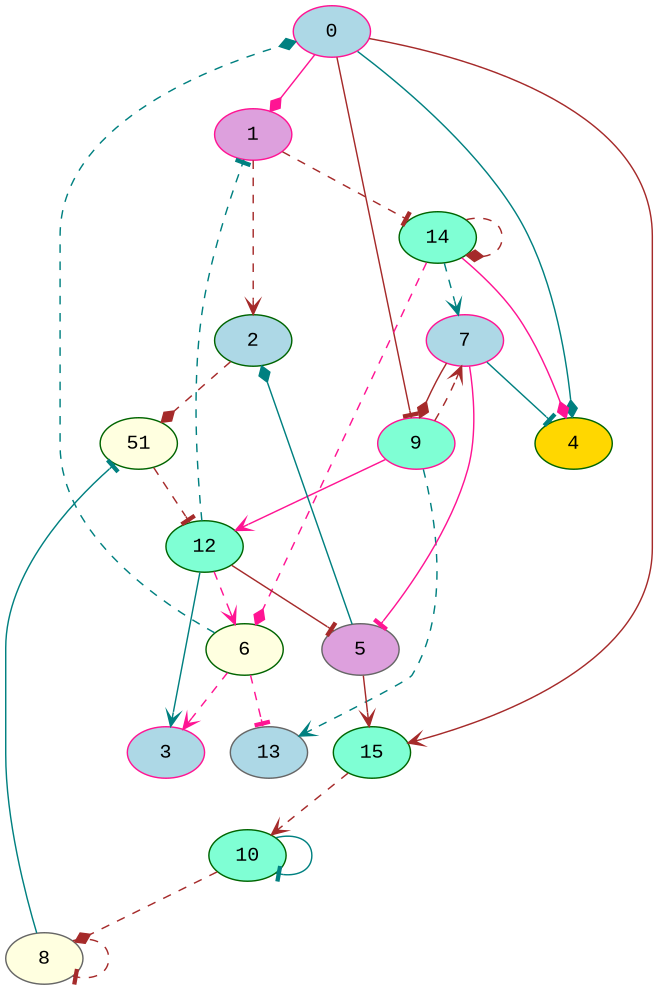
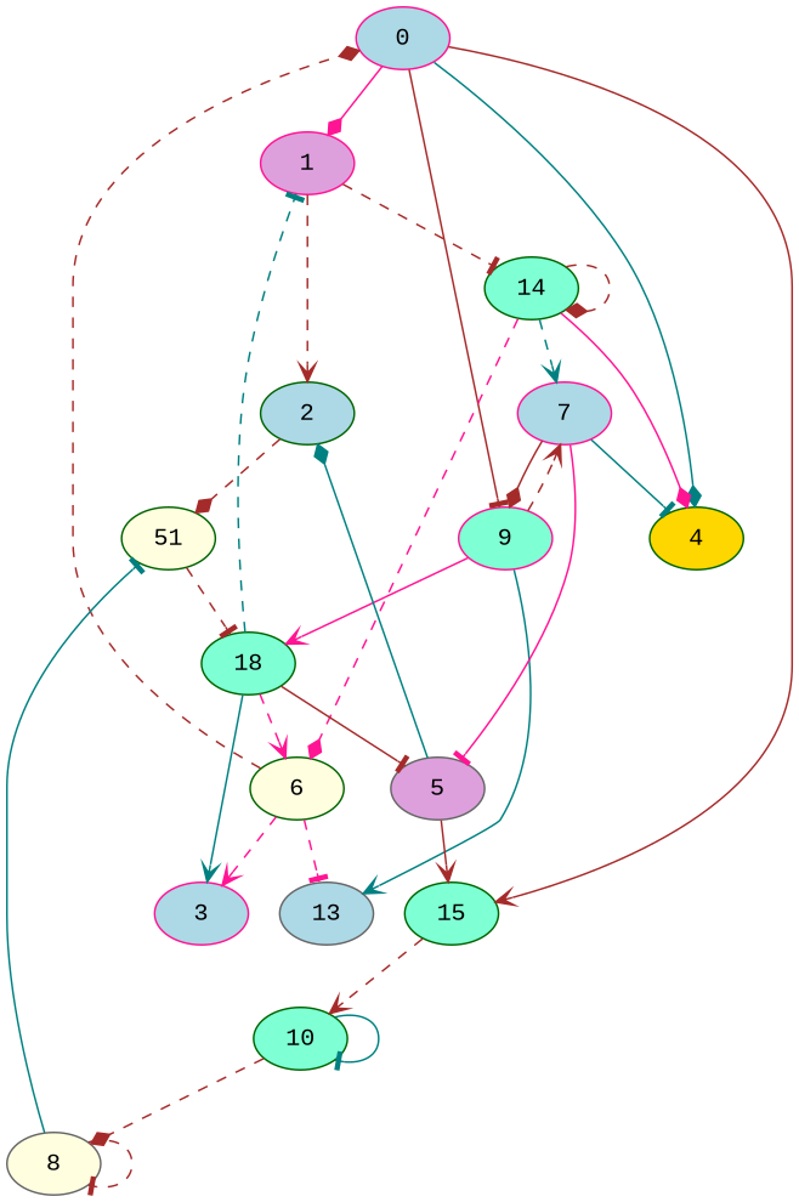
  digraph {
    fontname="Liberation Mono"
    node [color=darkgreen fillcolor=lightblue fontname="Liberation Mono" style=filled]
    edge [arrowhead=tee color=brown fontname="Liberation Mono" style=solid]
    0 [color=deeppink]
    1 [color=deeppink fillcolor=plum]
    4 [fillcolor=gold]
    9 [color=deeppink fillcolor=aquamarine]
    15 [fillcolor=aquamarine]
    2
    14 [fillcolor=aquamarine]
    13 [color=gray40]
    7 [color=deeppink]
-   12 [fillcolor=aquamarine]
+   12 [fillcolor=aquamarine label=18]
    10 [fillcolor=aquamarine]
    n12 [fillcolor=lightyellow label=51]
    6 [fillcolor=lightyellow]
    5 [color=gray40 fillcolor=plum]
    3 [color=deeppink]
    8 [color=gray40 fillcolor=lightyellow]
    0 -> 1 [arrowhead=diamond color=deeppink]
    0 -> 4 [arrowhead=diamond color=teal]
    0 -> 9
    0 -> 15 [arrowhead=vee]
    1 -> 2 [arrowhead=vee style=dashed]
    1 -> 14 [style=dashed]
-   9 -> 13 [arrowhead=vee color=teal style=dashed]
+   9 -> 13 [arrowhead=vee color=teal]
    9 -> 7 [arrowhead=vee style=dashed]
    9 -> 12 [arrowhead=vee color=deeppink]
    15 -> 10 [arrowhead=vee style=dashed]
    2 -> n12 [arrowhead=diamond style=dashed]
    14 -> 4 [arrowhead=diamond color=deeppink]
    14 -> 14 [arrowhead=diamond style=dashed]
    14 -> 7 [arrowhead=vee color=teal style=dashed]
    14 -> 6 [arrowhead=diamond color=deeppink style=dashed]
    7 -> 4 [color=teal]
    7 -> 9 [arrowhead=diamond]
    7 -> 5 [color=deeppink]
    12 -> 1 [color=teal style=dashed]
    12 -> 6 [arrowhead=vee color=deeppink style=dashed]
    12 -> 5
    12 -> 3 [arrowhead=vee color=teal]
    10 -> 10 [color=teal]
    10 -> 8 [arrowhead=diamond style=dashed]
    n12 -> 12 [style=dashed]
-   6 -> 0 [arrowhead=diamond color=teal style=dashed]
+   6 -> 0 [arrowhead=diamond style=dashed]
    6 -> 13 [color=deeppink style=dashed]
    6 -> 3 [arrowhead=vee color=deeppink style=dashed]
    5 -> 15 [arrowhead=vee]
    5 -> 2 [arrowhead=diamond color=teal]
    8 -> n12 [color=teal]
    8 -> 8 [style=dashed]
  }
